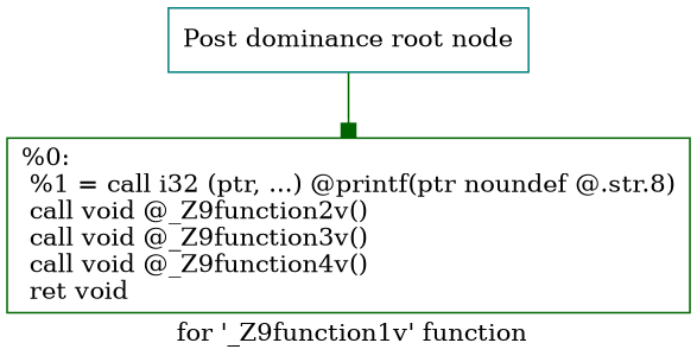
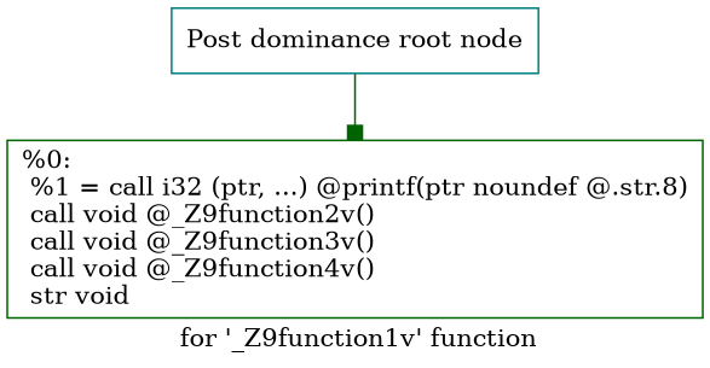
  digraph {
    label=" for '_Z9function1v' function"
    node [shape=record]
    n1 [label="{Post dominance root node}" color=teal]
-   n2 [label="{%0:\l  %1 = call i32 (ptr, ...) @printf(ptr noundef @.str.8)\l  call void @_Z9function2v()\l  call void @_Z9function3v()\l  call void @_Z9function4v()\l  ret void\l}" color=darkgreen]
+   n2 [label="{%0:\l  %1 = call i32 (ptr, ...) @printf(ptr noundef @.str.8)\l  call void @_Z9function2v()\l  call void @_Z9function3v()\l  call void @_Z9function4v()\l  str void\l}" color=darkgreen]
    n1 -> n2 [color=darkgreen style=solid arrowhead=box]
  }
